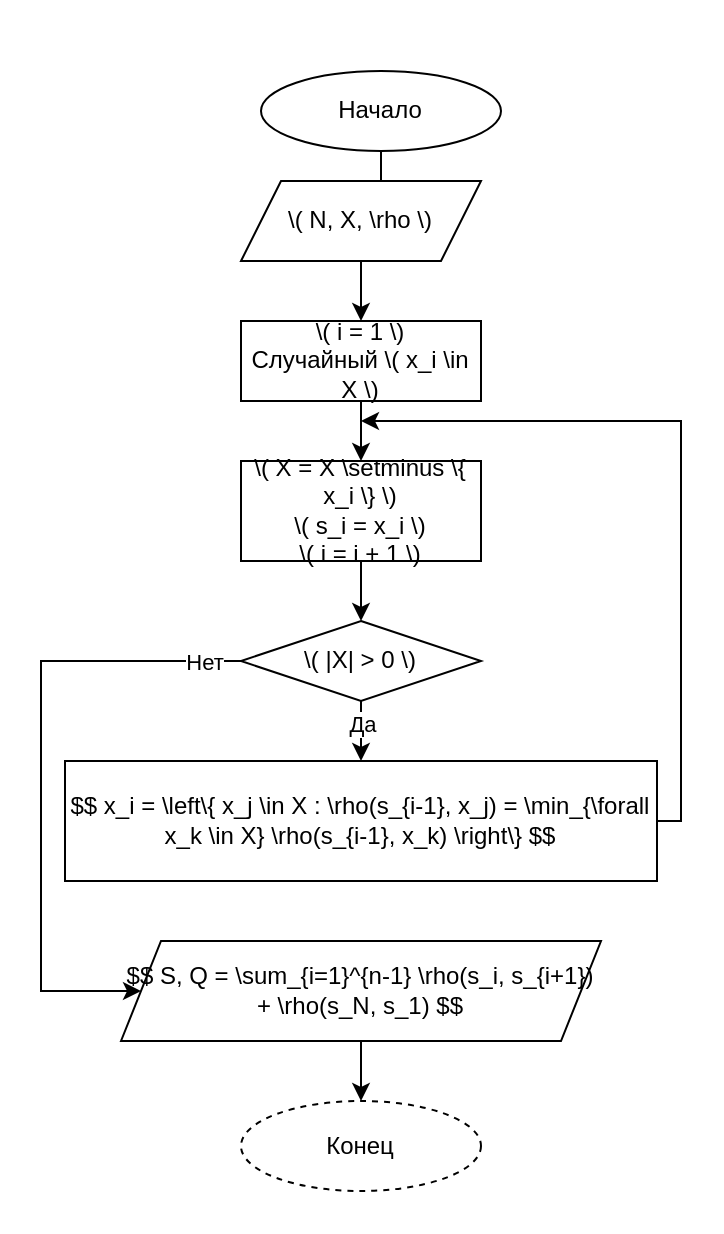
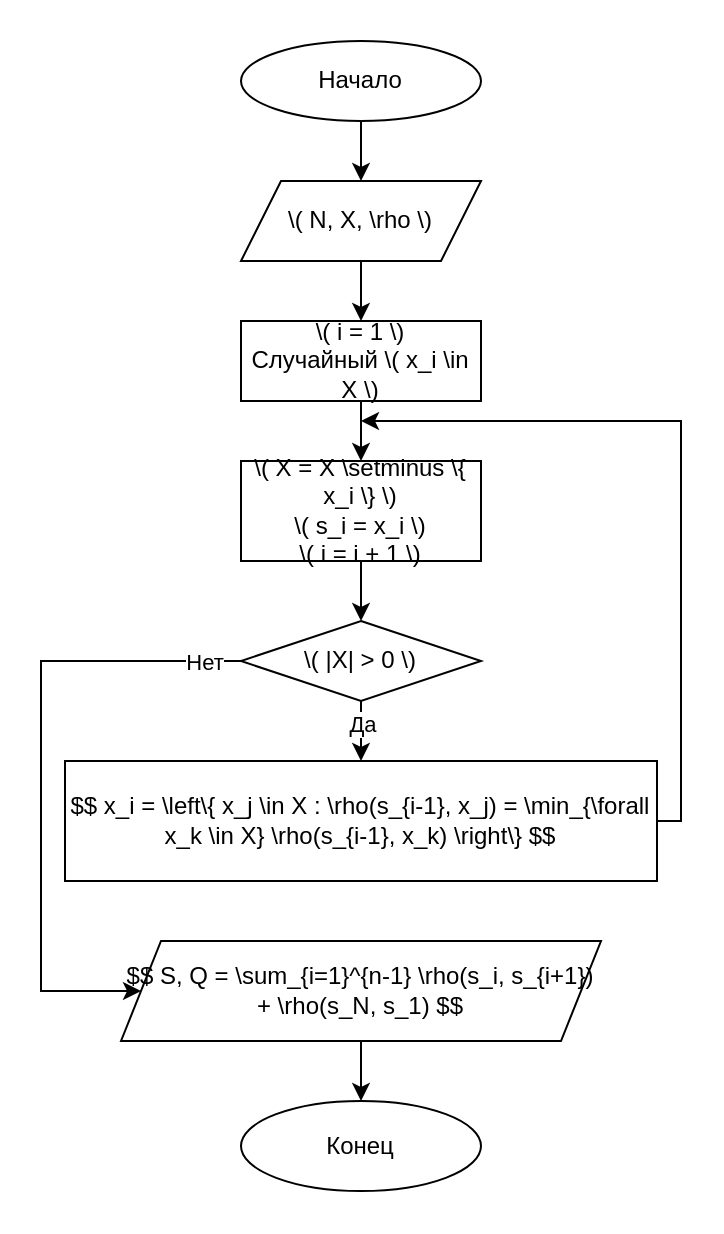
  <mxCell id="0" />
  <mxCell id="1" parent="0" />
  <mxCell id="2" style="edgeStyle=orthogonalEdgeStyle;rounded=0;orthogonalLoop=1;jettySize=auto;html=1;entryX=0.5;entryY=0;entryDx=0;entryDy=0;" parent="1" source="3" edge="1" target="5"><mxGeometry relative="1" as="geometry"><mxPoint x="180" y="90" as="targetPoint" /></mxGeometry></mxCell>
- <mxCell id="3" value="Начало" style="ellipse;whiteSpace=wrap;html=1;" parent="1" vertex="1"><mxGeometry x="130" y="35" width="120" height="40" as="geometry" /></mxCell>
+ <mxCell id="3" value="Начало" style="ellipse;whiteSpace=wrap;html=1;" parent="1" vertex="1"><mxGeometry x="120" y="20" width="120" height="40" as="geometry" /></mxCell>
  <mxCell id="4" style="edgeStyle=orthogonalEdgeStyle;rounded=0;orthogonalLoop=1;jettySize=auto;html=1;entryX=0.5;entryY=0;entryDx=0;entryDy=0;" edge="1" parent="1" source="5" target="7"><mxGeometry relative="1" as="geometry" /></mxCell>
  <mxCell id="5" value="\( N, X, \rho \)" style="shape=parallelogram;perimeter=parallelogramPerimeter;whiteSpace=wrap;html=1;fixedSize=1;" parent="1" vertex="1"><mxGeometry x="120" y="90" width="120" height="40" as="geometry" /></mxCell>
  <mxCell id="6" value="" style="edgeStyle=orthogonalEdgeStyle;rounded=0;orthogonalLoop=1;jettySize=auto;html=1;" edge="1" parent="1" source="7" target="9"><mxGeometry relative="1" as="geometry" /></mxCell>
  <mxCell id="7" value="\( i = 1 \)&lt;br&gt;Случайный \( x_i \in X \)" style="whiteSpace=wrap;html=1;" vertex="1" parent="1"><mxGeometry x="120" y="160" width="120" height="40" as="geometry" /></mxCell>
  <mxCell id="8" value="" style="edgeStyle=orthogonalEdgeStyle;rounded=0;orthogonalLoop=1;jettySize=auto;html=1;" edge="1" parent="1" source="9" target="14"><mxGeometry relative="1" as="geometry" /></mxCell>
  <mxCell id="9" value="\( X = X \setminus \{ x_i \} \)&lt;br&gt;\( s_i = x_i \)&lt;br&gt;\( i = i + 1 \)" style="whiteSpace=wrap;html=1;" vertex="1" parent="1"><mxGeometry x="120" y="230" width="120" height="50" as="geometry" /></mxCell>
  <mxCell id="10" value="" style="edgeStyle=orthogonalEdgeStyle;rounded=0;orthogonalLoop=1;jettySize=auto;html=1;" edge="1" parent="1" source="14" target="16"><mxGeometry relative="1" as="geometry" /></mxCell>
  <mxCell id="11" value="Да" style="edgeLabel;html=1;align=center;verticalAlign=middle;resizable=0;points=[];" vertex="1" connectable="0" parent="10"><mxGeometry x="-0.819" relative="1" as="geometry"><mxPoint y="6" as="offset" /></mxGeometry></mxCell>
  <mxCell id="12" value="" style="edgeStyle=orthogonalEdgeStyle;rounded=0;orthogonalLoop=1;jettySize=auto;html=1;entryX=0;entryY=0.5;entryDx=0;entryDy=0;" edge="1" parent="1" source="14" target="18"><mxGeometry relative="1" as="geometry"><Array as="points"><mxPoint x="20" y="330" /><mxPoint x="20" y="495" /></Array></mxGeometry></mxCell>
  <mxCell id="13" value="Нет" style="edgeLabel;html=1;align=center;verticalAlign=middle;resizable=0;points=[];" vertex="1" connectable="0" parent="12"><mxGeometry x="-0.931" relative="1" as="geometry"><mxPoint x="-8" as="offset" /></mxGeometry></mxCell>
  <mxCell id="14" value="\( |X| &amp;gt; 0 \)" style="rhombus;whiteSpace=wrap;html=1;" vertex="1" parent="1"><mxGeometry x="120" y="310" width="120" height="40" as="geometry" /></mxCell>
  <mxCell id="15" style="edgeStyle=orthogonalEdgeStyle;rounded=0;orthogonalLoop=1;jettySize=auto;html=1;exitX=1;exitY=0.5;exitDx=0;exitDy=0;" edge="1" parent="1" source="16"><mxGeometry relative="1" as="geometry"><mxPoint x="180" y="210" as="targetPoint" /><Array as="points"><mxPoint x="340" y="410" /><mxPoint x="340" y="210" /></Array></mxGeometry></mxCell>
  <mxCell id="16" value="$$ x_i = \left\{ x_j \in X : \rho(s_{i-1}, x_j) = \min_{\forall x_k \in X} \rho(s_{i-1}, x_k) \right\} $$" style="whiteSpace=wrap;html=1;" vertex="1" parent="1"><mxGeometry x="32" y="380" width="296" height="60" as="geometry" /></mxCell>
  <mxCell id="17" value="" style="edgeStyle=orthogonalEdgeStyle;rounded=0;orthogonalLoop=1;jettySize=auto;html=1;" edge="1" parent="1" source="18" target="19"><mxGeometry relative="1" as="geometry" /></mxCell>
  <mxCell id="18" value="$$ S, Q = \sum_{i=1}^{n-1} \rho(s_i, s_{i+1}) + \rho(s_N, s_1) $$" style="shape=parallelogram;perimeter=parallelogramPerimeter;whiteSpace=wrap;html=1;fixedSize=1;" vertex="1" parent="1"><mxGeometry x="60" y="470" width="240" height="50" as="geometry" /></mxCell>
- <mxCell id="19" value="Конец" style="ellipse;whiteSpace=wrap;html=1;dashed=1;" vertex="1" parent="1"><mxGeometry x="120" y="550" width="120" height="45" as="geometry" /></mxCell>
+ <mxCell id="19" value="Конец" style="ellipse;whiteSpace=wrap;html=1;" vertex="1" parent="1"><mxGeometry x="120" y="550" width="120" height="45" as="geometry" /></mxCell>
